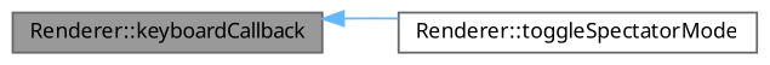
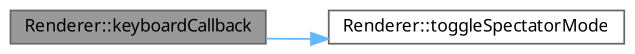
  digraph {
    rankdir=LR
    fontname="Noto Sans"
    node [fontname="Noto Sans" fontsize=10 shape=box style=filled]
    n1 [color=gray40 fillcolor=grey60 fontcolor=black height=0.2 label="Renderer::keyboardCallback" width=0.4]
    n2 [color=grey40 fillcolor=white height=0.2 label="Renderer::toggleSpectatorMode" width=0.4]
-   n2 -> n1 [color=steelblue1 fontname="Noto Sans" fontsize=10 labelfontname=Helvetica labelfontsize=10 style=solid]
+   n1 -> n2 [color=steelblue1 fontname="Noto Sans" fontsize=10 labelfontname=Helvetica labelfontsize=10 style=solid]
  }
